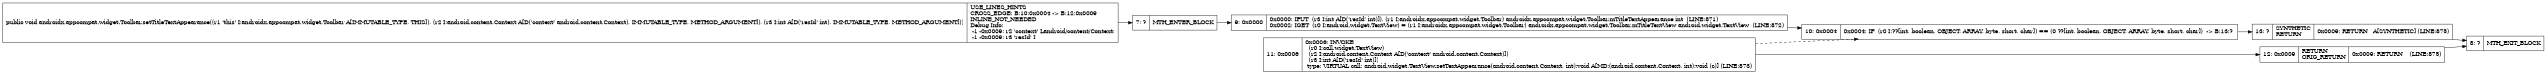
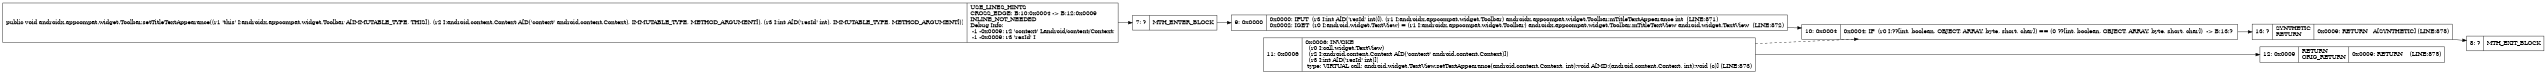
  digraph {
    rankdir=LR
    node [shape=record]
    n1 [label="{7\:\ ?|MTH_ENTER_BLOCK\l}"]
    n2 [label="{9\:\ 0x0000|0x0000: IPUT  (r3 I:int A[D('resId' int)]), (r1 I:androidx.appcompat.widget.Toolbar) androidx.appcompat.widget.Toolbar.mTitleTextAppearance int  (LINE:871)\l0x0002: IGET  (r0 I:android.widget.TextView) = (r1 I:androidx.appcompat.widget.Toolbar) androidx.appcompat.widget.Toolbar.mTitleTextView android.widget.TextView  (LINE:872)\l}"]
    n3 [label="{10\:\ 0x0004|0x0004: IF  (r0 I:??[int, boolean, OBJECT, ARRAY, byte, short, char]) == (0 ??[int, boolean, OBJECT, ARRAY, byte, short, char])  \-\> B:13:? \l}"]
    n4 [label="{13\:\ ?|SYNTHETIC\lRETURN\l|0x0009: RETURN   A[SYNTHETIC] (LINE:875)\l}"]
    n5 [label="{11\:\ 0x0006|0x0006: INVOKE  \l  (r0 I:call.widget.TextView)\l  (r2 I:android.content.Context A[D('context' android.content.Context)])\l  (r3 I:int A[D('resId' int)])\l type: VIRTUAL call: android.widget.TextView.setTextAppearance(android.content.Context, int):void A[MD:(android.content.Context, int):void (c)] (LINE:873)\l}"]
    n6 [label="{12\:\ 0x0009|RETURN\lORIG_RETURN\l|0x0009: RETURN    (LINE:875)\l}"]
    n7 [label="{8\:\ ?|MTH_EXIT_BLOCK\l}"]
    n8 [label="{public void androidx.appcompat.widget.Toolbar.setTitleTextAppearance((r1 'this' I:androidx.appcompat.widget.Toolbar A[IMMUTABLE_TYPE, THIS]), (r2 I:android.content.Context A[D('context' android.content.Context), IMMUTABLE_TYPE, METHOD_ARGUMENT]), (r3 I:int A[D('resId' int), IMMUTABLE_TYPE, METHOD_ARGUMENT]))  | USE_LINES_HINTS\lCROSS_EDGE: B:10:0x0004 \-\> B:12:0x0009\lINLINE_NOT_NEEDED\lDebug Info:\l  \-1 \-0x0009: r2 'context' Landroid\/content\/Context;\l  \-1 \-0x0009: r3 'resId' I\l}"]
    n1 -> n2
    n2 -> n3
    n3 -> n4
    n4 -> n7
    n5 -> n3 [style=dashed]
    n5 -> n6
-   n6 -> n7
    n8 -> n1
  }
